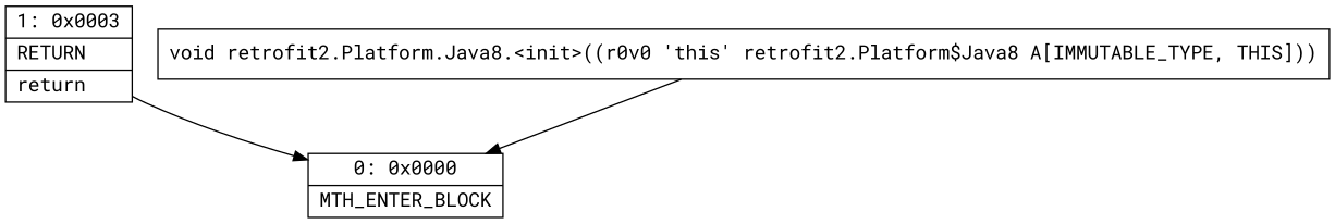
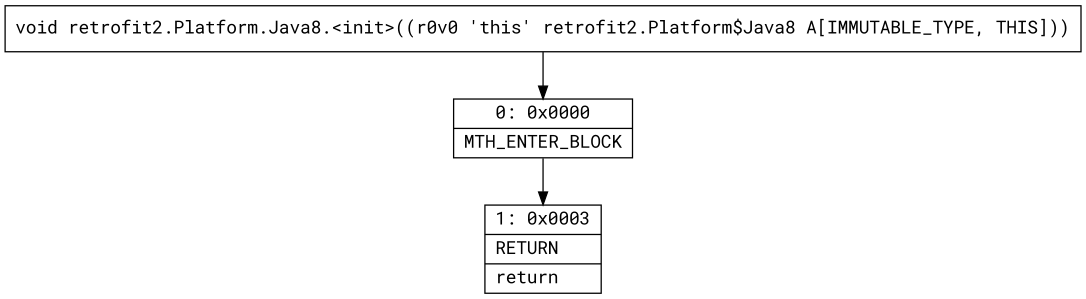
  digraph {
    fontname="Roboto Mono"
    node [shape=record fontname="Roboto Mono"]
    edge [fontname="Roboto Mono"]
    n1 [label="{0\:\ 0x0000|MTH_ENTER_BLOCK\l}"]
    n2 [label="{1\:\ 0x0003|RETURN\l|return\l}"]
    n3 [label="{void retrofit2.Platform.Java8.\<init\>((r0v0 'this' retrofit2.Platform$Java8 A[IMMUTABLE_TYPE, THIS])) }"]
-   n2 -> n1
+   n1 -> n2
    n3 -> n1
  }
